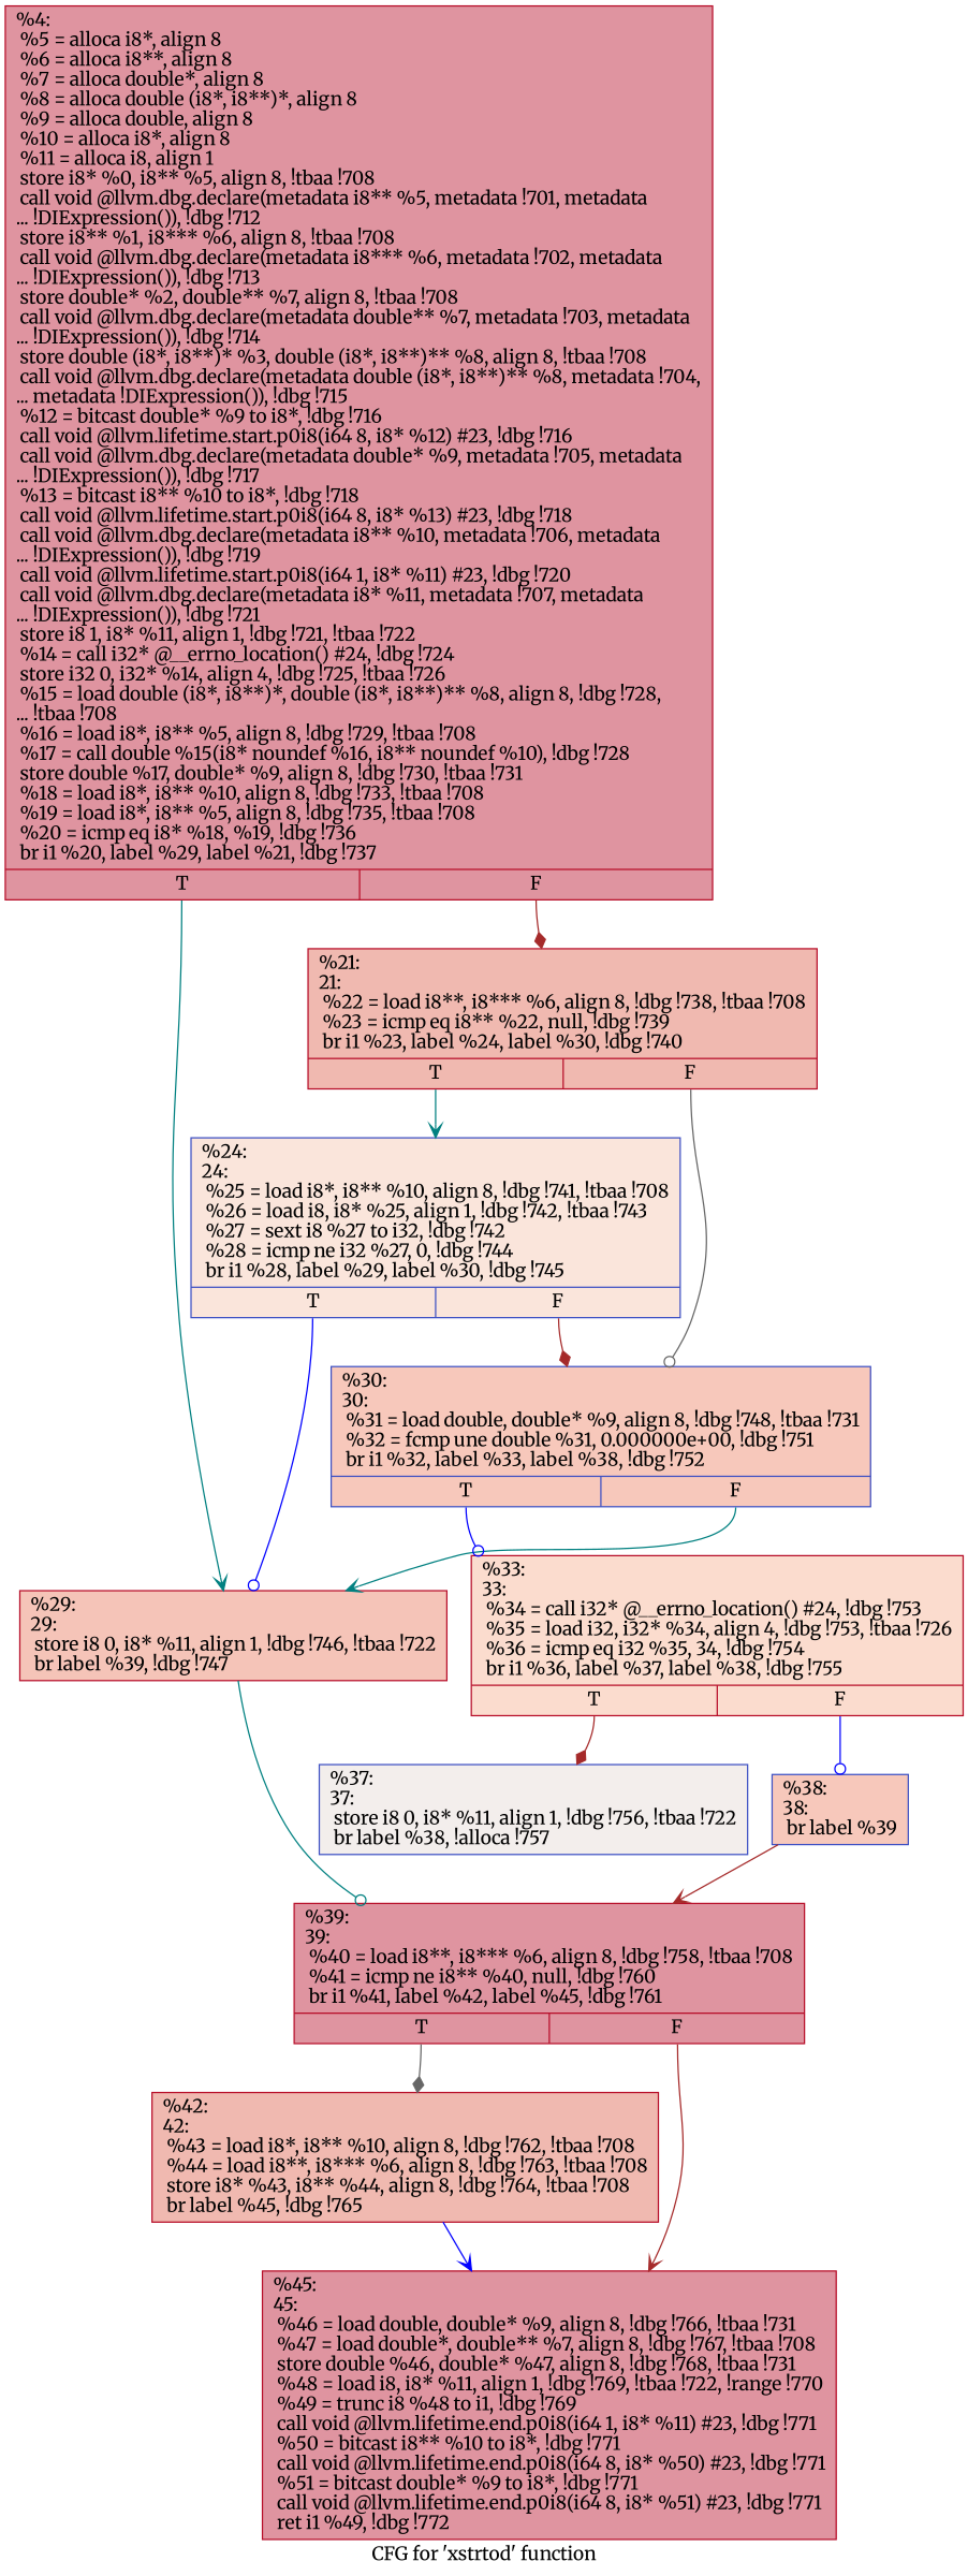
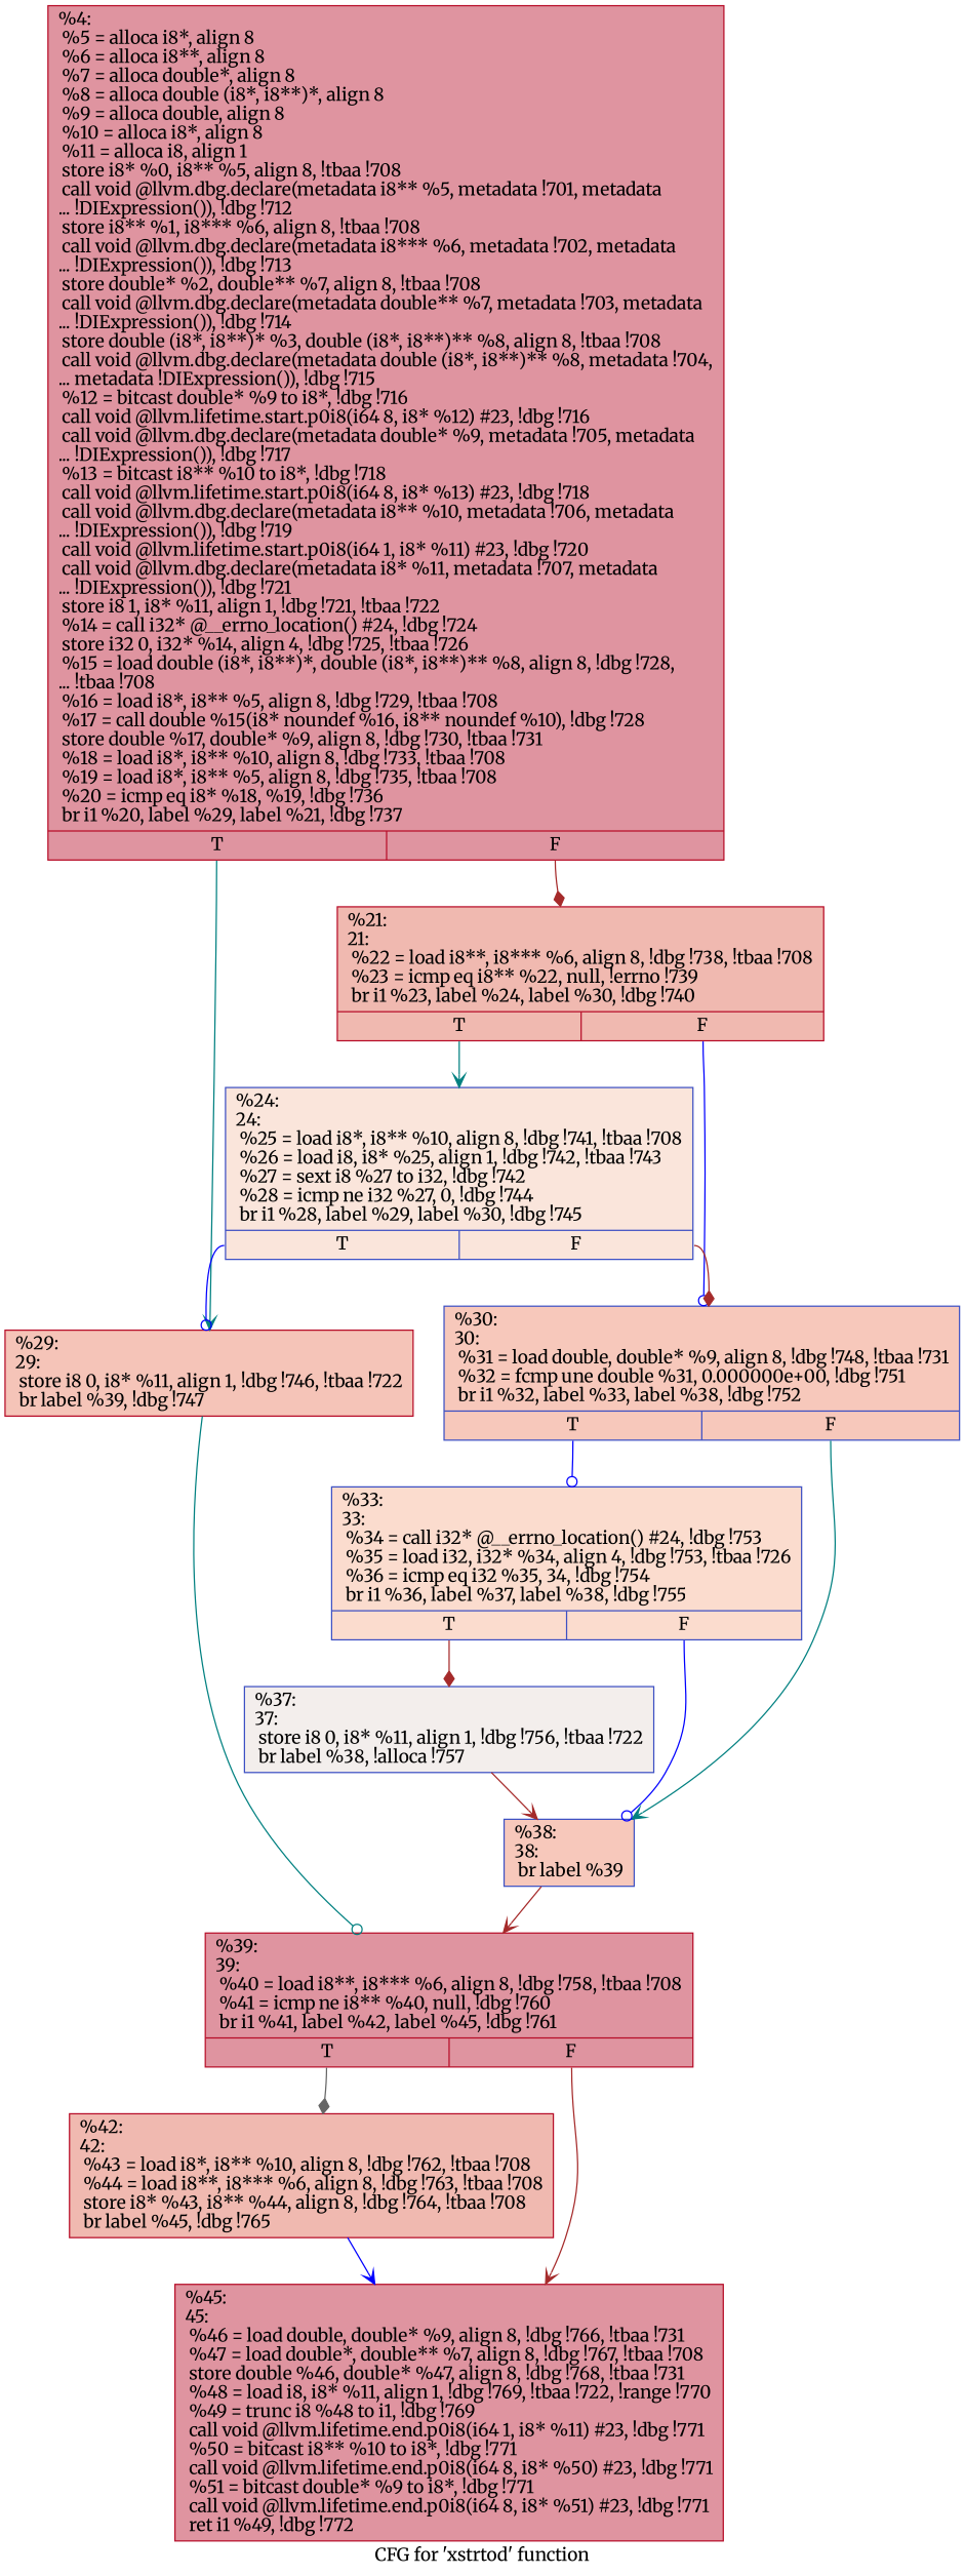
  digraph {
    fontname=Merriweather
    label="CFG for 'xstrtod' function"
    node [color="#b70d28ff" fillcolor="#b70d2870" fontname=Merriweather shape=record style=filled]
    edge [arrowhead=vee color=brown fontname=Merriweather tailport=s0]
    n1 [label="{%4:\l  %5 = alloca i8*, align 8\l  %6 = alloca i8**, align 8\l  %7 = alloca double*, align 8\l  %8 = alloca double (i8*, i8**)*, align 8\l  %9 = alloca double, align 8\l  %10 = alloca i8*, align 8\l  %11 = alloca i8, align 1\l  store i8* %0, i8** %5, align 8, !tbaa !708\l  call void @llvm.dbg.declare(metadata i8** %5, metadata !701, metadata\l... !DIExpression()), !dbg !712\l  store i8** %1, i8*** %6, align 8, !tbaa !708\l  call void @llvm.dbg.declare(metadata i8*** %6, metadata !702, metadata\l... !DIExpression()), !dbg !713\l  store double* %2, double** %7, align 8, !tbaa !708\l  call void @llvm.dbg.declare(metadata double** %7, metadata !703, metadata\l... !DIExpression()), !dbg !714\l  store double (i8*, i8**)* %3, double (i8*, i8**)** %8, align 8, !tbaa !708\l  call void @llvm.dbg.declare(metadata double (i8*, i8**)** %8, metadata !704,\l... metadata !DIExpression()), !dbg !715\l  %12 = bitcast double* %9 to i8*, !dbg !716\l  call void @llvm.lifetime.start.p0i8(i64 8, i8* %12) #23, !dbg !716\l  call void @llvm.dbg.declare(metadata double* %9, metadata !705, metadata\l... !DIExpression()), !dbg !717\l  %13 = bitcast i8** %10 to i8*, !dbg !718\l  call void @llvm.lifetime.start.p0i8(i64 8, i8* %13) #23, !dbg !718\l  call void @llvm.dbg.declare(metadata i8** %10, metadata !706, metadata\l... !DIExpression()), !dbg !719\l  call void @llvm.lifetime.start.p0i8(i64 1, i8* %11) #23, !dbg !720\l  call void @llvm.dbg.declare(metadata i8* %11, metadata !707, metadata\l... !DIExpression()), !dbg !721\l  store i8 1, i8* %11, align 1, !dbg !721, !tbaa !722\l  %14 = call i32* @__errno_location() #24, !dbg !724\l  store i32 0, i32* %14, align 4, !dbg !725, !tbaa !726\l  %15 = load double (i8*, i8**)*, double (i8*, i8**)** %8, align 8, !dbg !728,\l... !tbaa !708\l  %16 = load i8*, i8** %5, align 8, !dbg !729, !tbaa !708\l  %17 = call double %15(i8* noundef %16, i8** noundef %10), !dbg !728\l  store double %17, double* %9, align 8, !dbg !730, !tbaa !731\l  %18 = load i8*, i8** %10, align 8, !dbg !733, !tbaa !708\l  %19 = load i8*, i8** %5, align 8, !dbg !735, !tbaa !708\l  %20 = icmp eq i8* %18, %19, !dbg !736\l  br i1 %20, label %29, label %21, !dbg !737\l|{<s0>T|<s1>F}}"]
    n2 [fillcolor="#e97a5f70" label="{%29:\l29:                                               \l  store i8 0, i8* %11, align 1, !dbg !746, !tbaa !722\l  br label %39, !dbg !747\l}"]
-   n3 [fillcolor="#de614d70" label="{%21:\l21:                                               \l  %22 = load i8**, i8*** %6, align 8, !dbg !738, !tbaa !708\l  %23 = icmp eq i8** %22, null, !dbg !739\l  br i1 %23, label %24, label %30, !dbg !740\l|{<s0>T|<s1>F}}"]
+   n3 [fillcolor="#de614d70" label="{%21:\l21:                                               \l  %22 = load i8**, i8*** %6, align 8, !dbg !738, !tbaa !708\l  %23 = icmp eq i8** %22, null, !errno !739\l  br i1 %23, label %24, label %30, !dbg !740\l|{<s0>T|<s1>F}}"]
    n4 [label="{%39:\l39:                                               \l  %40 = load i8**, i8*** %6, align 8, !dbg !758, !tbaa !708\l  %41 = icmp ne i8** %40, null, !dbg !760\l  br i1 %41, label %42, label %45, !dbg !761\l|{<s0>T|<s1>F}}"]
    n5 [color="#3d50c3ff" fillcolor="#f4c5ad70" label="{%24:\l24:                                               \l  %25 = load i8*, i8** %10, align 8, !dbg !741, !tbaa !708\l  %26 = load i8, i8* %25, align 1, !dbg !742, !tbaa !743\l  %27 = sext i8 %27 to i32, !dbg !742\l  %28 = icmp ne i32 %27, 0, !dbg !744\l  br i1 %28, label %29, label %30, !dbg !745\l|{<s0>T|<s1>F}}"]
    n6 [color="#3d50c3ff" fillcolor="#ed836670" label="{%30:\l30:                                               \l  %31 = load double, double* %9, align 8, !dbg !748, !tbaa !731\l  %32 = fcmp une double %31, 0.000000e+00, !dbg !751\l  br i1 %32, label %33, label %38, !dbg !752\l|{<s0>T|<s1>F}}"]
    n7 [fillcolor="#de614d70" label="{%42:\l42:                                               \l  %43 = load i8*, i8** %10, align 8, !dbg !762, !tbaa !708\l  %44 = load i8**, i8*** %6, align 8, !dbg !763, !tbaa !708\l  store i8* %43, i8** %44, align 8, !dbg !764, !tbaa !708\l  br label %45, !dbg !765\l}"]
    n8 [label="{%45:\l45:                                               \l  %46 = load double, double* %9, align 8, !dbg !766, !tbaa !731\l  %47 = load double*, double** %7, align 8, !dbg !767, !tbaa !708\l  store double %46, double* %47, align 8, !dbg !768, !tbaa !731\l  %48 = load i8, i8* %11, align 1, !dbg !769, !tbaa !722, !range !770\l  %49 = trunc i8 %48 to i1, !dbg !769\l  call void @llvm.lifetime.end.p0i8(i64 1, i8* %11) #23, !dbg !771\l  %50 = bitcast i8** %10 to i8*, !dbg !771\l  call void @llvm.lifetime.end.p0i8(i64 8, i8* %50) #23, !dbg !771\l  %51 = bitcast double* %9 to i8*, !dbg !771\l  call void @llvm.lifetime.end.p0i8(i64 8, i8* %51) #23, !dbg !771\l  ret i1 %49, !dbg !772\l}"]
-   n9 [fillcolor="#f7af9170" label="{%33:\l33:                                               \l  %34 = call i32* @__errno_location() #24, !dbg !753\l  %35 = load i32, i32* %34, align 4, !dbg !753, !tbaa !726\l  %36 = icmp eq i32 %35, 34, !dbg !754\l  br i1 %36, label %37, label %38, !dbg !755\l|{<s0>T|<s1>F}}"]
+   n9 [color="#3d50c3ff" fillcolor="#f7af9170" label="{%33:\l33:                                               \l  %34 = call i32* @__errno_location() #24, !dbg !753\l  %35 = load i32, i32* %34, align 4, !dbg !753, !tbaa !726\l  %36 = icmp eq i32 %35, 34, !dbg !754\l  br i1 %36, label %37, label %38, !dbg !755\l|{<s0>T|<s1>F}}"]
    n10 [color="#3d50c3ff" fillcolor="#ed836670" label="{%38:\l38:                                               \l  br label %39\l}"]
    n11 [color="#3d50c3ff" fillcolor="#e3d9d370" label="{%37:\l37:                                               \l  store i8 0, i8* %11, align 1, !dbg !756, !tbaa !722\l  br label %38, !alloca !757\l}"]
    n1 -> n2 [color=teal]
    n1 -> n3 [arrowhead=diamond tailport=s1]
    n2 -> n4 [arrowhead=odot color=teal]
    n3 -> n5 [color=teal]
-   n3 -> n6 [arrowhead=odot color=gray40 tailport=s1]
+   n3 -> n6 [arrowhead=odot color=blue tailport=s1]
    n4 -> n7 [arrowhead=diamond color=gray40]
    n4 -> n8 [tailport=s1]
    n5 -> n2 [arrowhead=odot color=blue]
    n5 -> n6 [arrowhead=diamond tailport=s1]
    n6 -> n9 [arrowhead=odot color=blue]
-   n6 -> n2 [color=teal tailport=s1]
+   n6 -> n10 [color=teal tailport=s1]
    n7 -> n8 [color=blue]
    n9 -> n10 [arrowhead=odot color=blue tailport=s1]
    n9 -> n11 [arrowhead=diamond]
    n10 -> n4
+   n11 -> n10
  }
